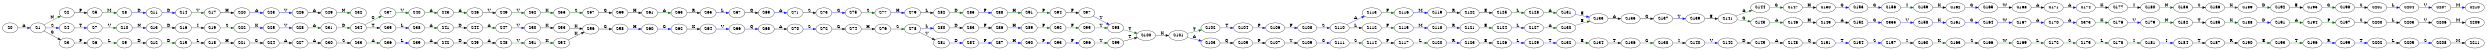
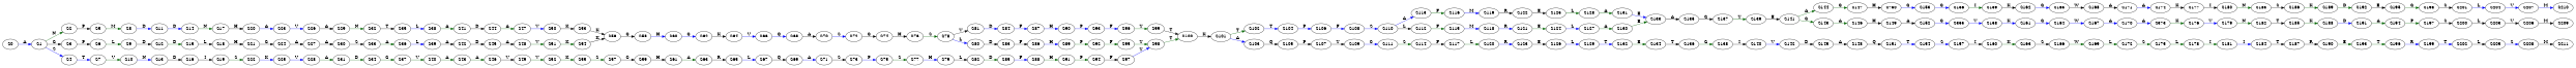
  strict digraph {
    rankdir=LR
    edge [color=black]
    S0
    S1
    S2
    S3
    S4
    S5
    S6
    S7
    S8
    S9
    S10
    S11
    S12
    S13
    S14
    S15
    S16
    S17
    S18
    S19
    S20
    S21
    S22
    S23
    S24
    S25
    S26
    S27
    S28
    S29
    S30
    S31
    S32
    S33
    S34
    S35
    S36
    S37
    S38
    S39
    S40
    S41
    S42
    S43
    S44
    S45
    S46
    S47
    S48
    S49
    S50
    S51
    S52
    S53
    S54
    S55
    S56
    S57
    S58
    S59
    S60
    S61
    S62
    S63
    S64
    S65
    S66
    S67
    S68
    S69
    S70
    S71
    S72
    S73
    S74
    S75
    S76
    S77
    S78
    S79
    S80
    S81
    S82
    S83
    S84
    S85
    S86
    S87
    S88
    S89
    S90
    S91
    S92
    S93
    S94
    S95
    S96
    S97
    S98
    S99
    S100
    S101
    S102
    S103
    S104
    S105
    S106
    S107
    S108
    S109
    S110
    S111
    S112
    S113
    S114
    S115
    S116
    S117
    S118
    S119
    S120
    S121
    S122
    S123
    S124
    S125
    S126
    S127
    S128
    S129
    S130
    S131
    S132
    S133
    S134
    S135
    S136
    S137
    S138
    S139
    S140
    S141
    S142
    S143
    S144
    S145
    S146
    S147
    S148
    S149
-   S150
+   S150 [label=S750]
    S151
    S152
    S153
    S154
    n156 [label=S355]
    S156
    S157
    S158
    S159
    S160
    S161
    S162
    S163
    S164
    S165
    S166
    S167
    S168
    S169
    S170
    S171
    S172
    n174 [label=S373]
    S174
    S175
    S176
    S177
    S178
    S179
    S180
    S181
    S182
    S183
    S184
    S185
    S186
    S187
    S188
    S189
    S190
    S191
    S192
    S193
    S194
    S195
    S196
    S197
    S198
    S199
    S200
    S201
    S202
    S203
    S204
    S205
    S206
    S207
    S208
    S209
    S210
    S211
    S0 -> S1 [color=blue label=A]
    S1 -> S2 [color=darkgreen label=N]
    S1 -> S3 [label=G]
    S1 -> S4 [color=blue label=S]
    S2 -> S5 [label=P]
    S3 -> S6 [label=P]
    S4 -> S7 [color=blue label=T]
    S5 -> S8 [color=darkgreen label=M]
    S6 -> S9 [color=darkgreen label=L]
    S7 -> S10 [color=darkgreen label=V]
    S8 -> S11 [color=blue label=D]
    S9 -> S12 [label=D]
    S10 -> S13 [color=blue label=N]
    S11 -> S14 [color=blue label=D]
    S12 -> S15 [color=darkgreen label=D]
    S13 -> S16 [label=D]
-   S14 -> S17 [color=darkgreen label=V]
+   S14 -> S17 [color=darkgreen label=N]
    S15 -> S18 [label=L]
    S16 -> S19 [label=I]
    S17 -> S20 [label=H]
    S18 -> S21 [label=H]
    S19 -> S22 [color=darkgreen label=S]
    S20 -> S23 [color=blue label=A]
    S21 -> S24 [label=G]
    S22 -> S25 [color=blue label=K]
    S23 -> S26 [color=blue label=V]
    S24 -> S27 [label=A]
    S25 -> S28 [color=blue label=V]
    S26 -> S29 [label=A]
    S27 -> S30 [label=A]
    S28 -> S31 [color=darkgreen label=A]
    S29 -> S32 [color=darkgreen label=N]
    S30 -> S33 [label=S]
    S31 -> S34 [color=darkgreen label=D]
-   S34 -> S35 [label=T]
+   S32 -> S35 [label=T]
    S33 -> S36 [color=darkgreen label=A]
    S34 -> S37 [color=darkgreen label=G]
    S35 -> S38 [color=blue label=L]
    S36 -> S39 [color=blue label=L]
    S37 -> S40 [color=darkgreen label=V]
    S38 -> S41 [color=darkgreen label=A]
    S39 -> S42 [label=A]
    S40 -> S43 [color=darkgreen label=A]
    S41 -> S44 [label=D]
    S42 -> S45 [label=D]
    S43 -> S46 [color=darkgreen label=A]
    S44 -> S47 [color=darkgreen label=A]
    S45 -> S48 [label=A]
    S46 -> S49 [label=V]
    S47 -> S50 [color=blue label=V]
    S48 -> S51 [color=darkgreen label=V]
    S49 -> S52 [color=darkgreen label=V]
    S50 -> S53 [label=K]
    S51 -> S54 [color=darkgreen label=K]
    S52 -> S55 [color=darkgreen label=K]
    S53 -> S56 [label=K]
    S54 -> S56 [label=K]
    S55 -> S57 [color=darkgreen label=S]
    S56 -> S58 [label=G]
    S57 -> S59 [label=G]
    S58 -> S60 [color=blue label=H]
    S59 -> S61 [label=H]
    S60 -> S62 [color=blue label=G]
    S61 -> S63 [color=darkgreen label=A]
    S62 -> S64 [label=K]
    S63 -> S65 [label=R]
    S64 -> S66 [color=blue label=V]
    S65 -> S67 [color=blue label=L]
    S66 -> S68 [color=blue label=Q]
    S67 -> S69 [label=Q]
    S68 -> S70 [label=A]
    S69 -> S71 [color=blue label=A]
    S70 -> S72 [color=blue label=S]
    S71 -> S73 [label=S]
    S72 -> S74 [label=G]
-   S73 -> S75 [color=blue label=G]
+   S73 -> S75 [color=blue label=P]
    S74 -> S76 [label=H]
    S75 -> S77 [color=darkgreen label=S]
    S76 -> S78 [color=darkgreen label=S]
    S77 -> S79 [color=blue label=H]
    S78 -> S80 [color=blue label=L]
    S78 -> S81 [label=V]
    S79 -> S82 [label=L]
    S80 -> S83 [label=D]
    S81 -> S84 [color=blue label=D]
    S82 -> S85 [color=darkgreen label=D]
    S83 -> S86 [label=F]
    S84 -> S87 [color=blue label=F]
    S85 -> S88 [color=blue label=F]
    S86 -> S89 [color=blue label=H]
    S87 -> S90 [color=blue label=H]
    S88 -> S91 [color=darkgreen label=H]
    S89 -> S92 [color=darkgreen label=P]
    S90 -> S93 [color=blue label=P]
    S91 -> S94 [color=darkgreen label=P]
    S92 -> S95 [color=darkgreen label=F]
    S93 -> S96 [color=blue label=F]
    S94 -> S97 [label=F]
    S95 -> S98 [color=darkgreen label=Y]
    S96 -> S99 [color=darkgreen label=Y]
    S97 -> S98 [color=blue label=Y]
    S98 -> S100 [color=darkgreen label=T]
    S99 -> S100 [label=T]
    S100 -> S101 [label=K]
    S101 -> S102 [color=darkgreen label=T]
    S101 -> S103 [color=blue label=A]
    S102 -> S104 [color=blue label=T]
    S103 -> S105 [label=Q]
    S104 -> S106 [color=blue label=P]
    S105 -> S107 [label=P]
    S106 -> S108 [color=blue label=F]
    S107 -> S109 [label=Y]
    S108 -> S110 [color=blue label=S]
    S109 -> S111 [color=blue label=C]
    S110 -> S112 [label=L]
    S110 -> S113 [color=blue label=A]
    S111 -> S114 [color=darkgreen label=S]
    S112 -> S115 [color=darkgreen label=F]
    S113 -> S116 [color=darkgreen label=F]
    S114 -> S117 [label=F]
    S115 -> S118 [color=blue label=M]
    S116 -> S119 [color=blue label=M]
    S117 -> S120 [color=darkgreen label=L]
    S118 -> S121 [color=blue label=R]
    S119 -> S122 [label=R]
    S120 -> S123 [color=blue label=R]
    S121 -> S124 [color=darkgreen label=E]
    S122 -> S125 [label=E]
    S123 -> S126 [label=E]
    S124 -> S127 [color=blue label=L]
    S125 -> S128 [color=darkgreen label=L]
    S126 -> S129 [color=blue label=L]
    S127 -> S130 [color=darkgreen label=A]
    S128 -> S131 [color=darkgreen label=A]
    S129 -> S132 [color=blue label=T]
    S130 -> S133 [color=darkgreen label=E]
    S131 -> S133 [color=blue label=E]
    S132 -> S134 [color=darkgreen label=E]
    S133 -> S135 [label=A]
    S134 -> S136 [label=T]
    S135 -> S137 [label=G]
    S136 -> S138 [color=darkgreen label=G]
-   S137 -> S139 [color=blue label=Y]
+   S137 -> S139 [color=darkgreen label=Y]
    S138 -> S140 [label=I]
    S139 -> S141 [label=E]
    S140 -> S142 [color=blue label=V]
    S141 -> S143 [color=darkgreen label=G]
    S141 -> S144 [color=darkgreen label=A]
    S142 -> S145 [label=D]
    S143 -> S146 [color=darkgreen label=A]
    S144 -> S147 [color=darkgreen label=G]
    S145 -> S148 [label=A]
    S146 -> S149 [label=H]
    S147 -> S150 [label=H]
    S148 -> S151 [label=Q]
    S149 -> S152 [label=A]
    S150 -> S153 [color=blue label=G]
    S151 -> S154 [color=blue label=T]
    S152 -> n156 [color=blue label=G]
    S153 -> S156 [color=blue label=G]
    S154 -> S157 [color=blue label=S]
    n156 -> S158 [color=blue label=V]
    S156 -> S159 [color=darkgreen label=I]
    S157 -> S160 [label=I]
    S158 -> S161 [color=blue label=K]
    S159 -> S162 [label=K]
    S160 -> S163 [color=darkgreen label=K]
    S161 -> S164 [color=blue label=G]
    S162 -> S165 [color=blue label=G]
    S163 -> S166 [label=S]
    S164 -> S167 [color=blue label=W]
    S165 -> S168 [label=W]
    S166 -> S169 [color=darkgreen label=W]
    S167 -> S170 [color=blue label=A]
    S168 -> S171 [label=A]
    S169 -> S172 [color=darkgreen label=L]
    S170 -> n174 [color=blue label=A]
    S171 -> S174 [color=blue label=A]
    S172 -> S175 [color=darkgreen label=S]
    n174 -> S176 [color=darkgreen label=K]
    S174 -> S177 [label=K]
    S175 -> S178 [color=darkgreen label=L]
    S176 -> S179 [color=blue label=V]
    S177 -> S180 [label=I]
    S178 -> S181 [color=darkgreen label=I]
    S179 -> S182 [color=darkgreen label=N]
    S180 -> S183 [color=darkgreen label=N]
    S181 -> S184 [color=blue label=I]
    S182 -> S185 [label=T]
    S183 -> S186 [label=S]
    S184 -> S187 [label=T]
    S185 -> S188 [color=darkgreen label=K]
    S186 -> S189 [color=darkgreen label=K]
    S187 -> S190 [label=R]
    S188 -> S191 [color=blue label=D]
    S189 -> S192 [color=darkgreen label=D]
    S190 -> S193 [color=darkgreen label=E]
    S191 -> S194 [color=darkgreen label=A]
    S192 -> S195 [label=E]
    S193 -> S196 [color=darkgreen label=T]
    S194 -> S197 [color=darkgreen label=P]
    S195 -> S198 [color=darkgreen label=G]
    S196 -> S199 [color=blue label=R]
    S197 -> S200 [label=S]
    S198 -> S201 [label=S]
    S199 -> S202 [color=blue label=T]
    S200 -> S203 [label=L]
    S201 -> S204 [color=blue label=L]
    S202 -> S205 [label=L]
    S203 -> S206 [label=V]
    S204 -> S207 [color=blue label=V]
    S205 -> S208 [color=blue label=S]
    S206 -> S209 [label=M]
    S207 -> S210 [color=blue label=M]
    S208 -> S211 [label=M]
  }
